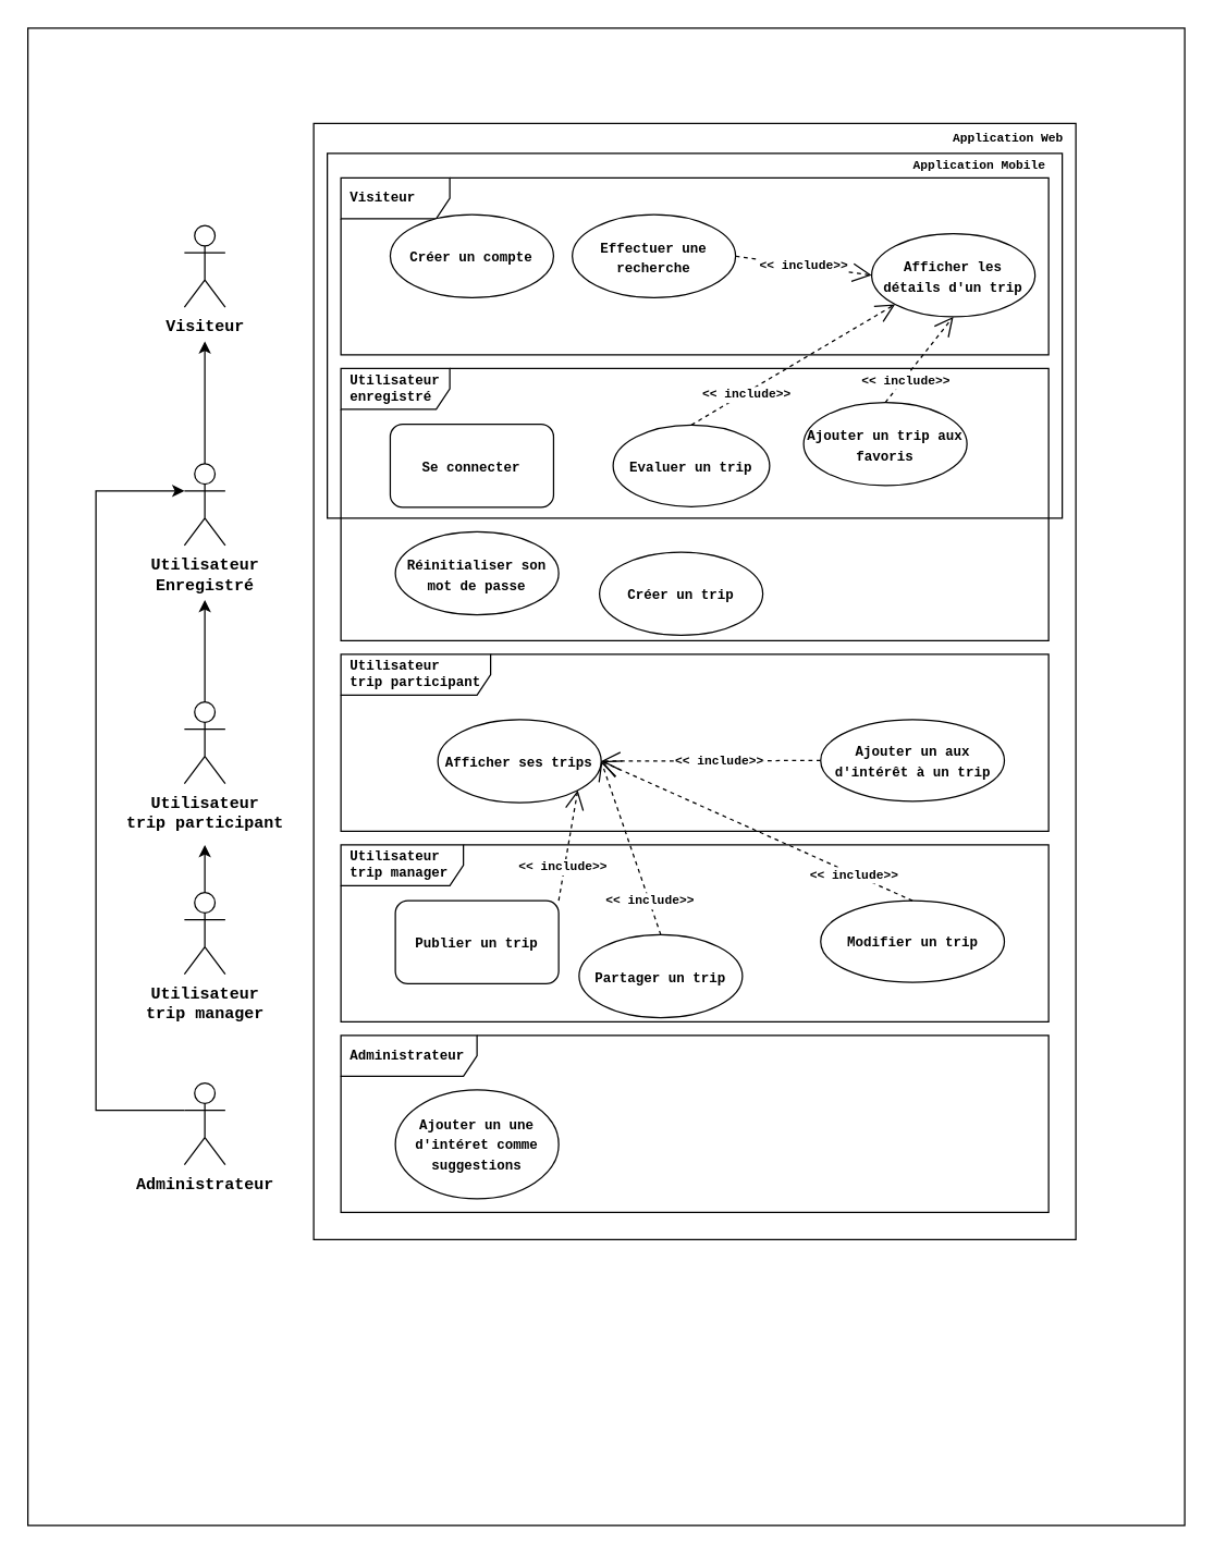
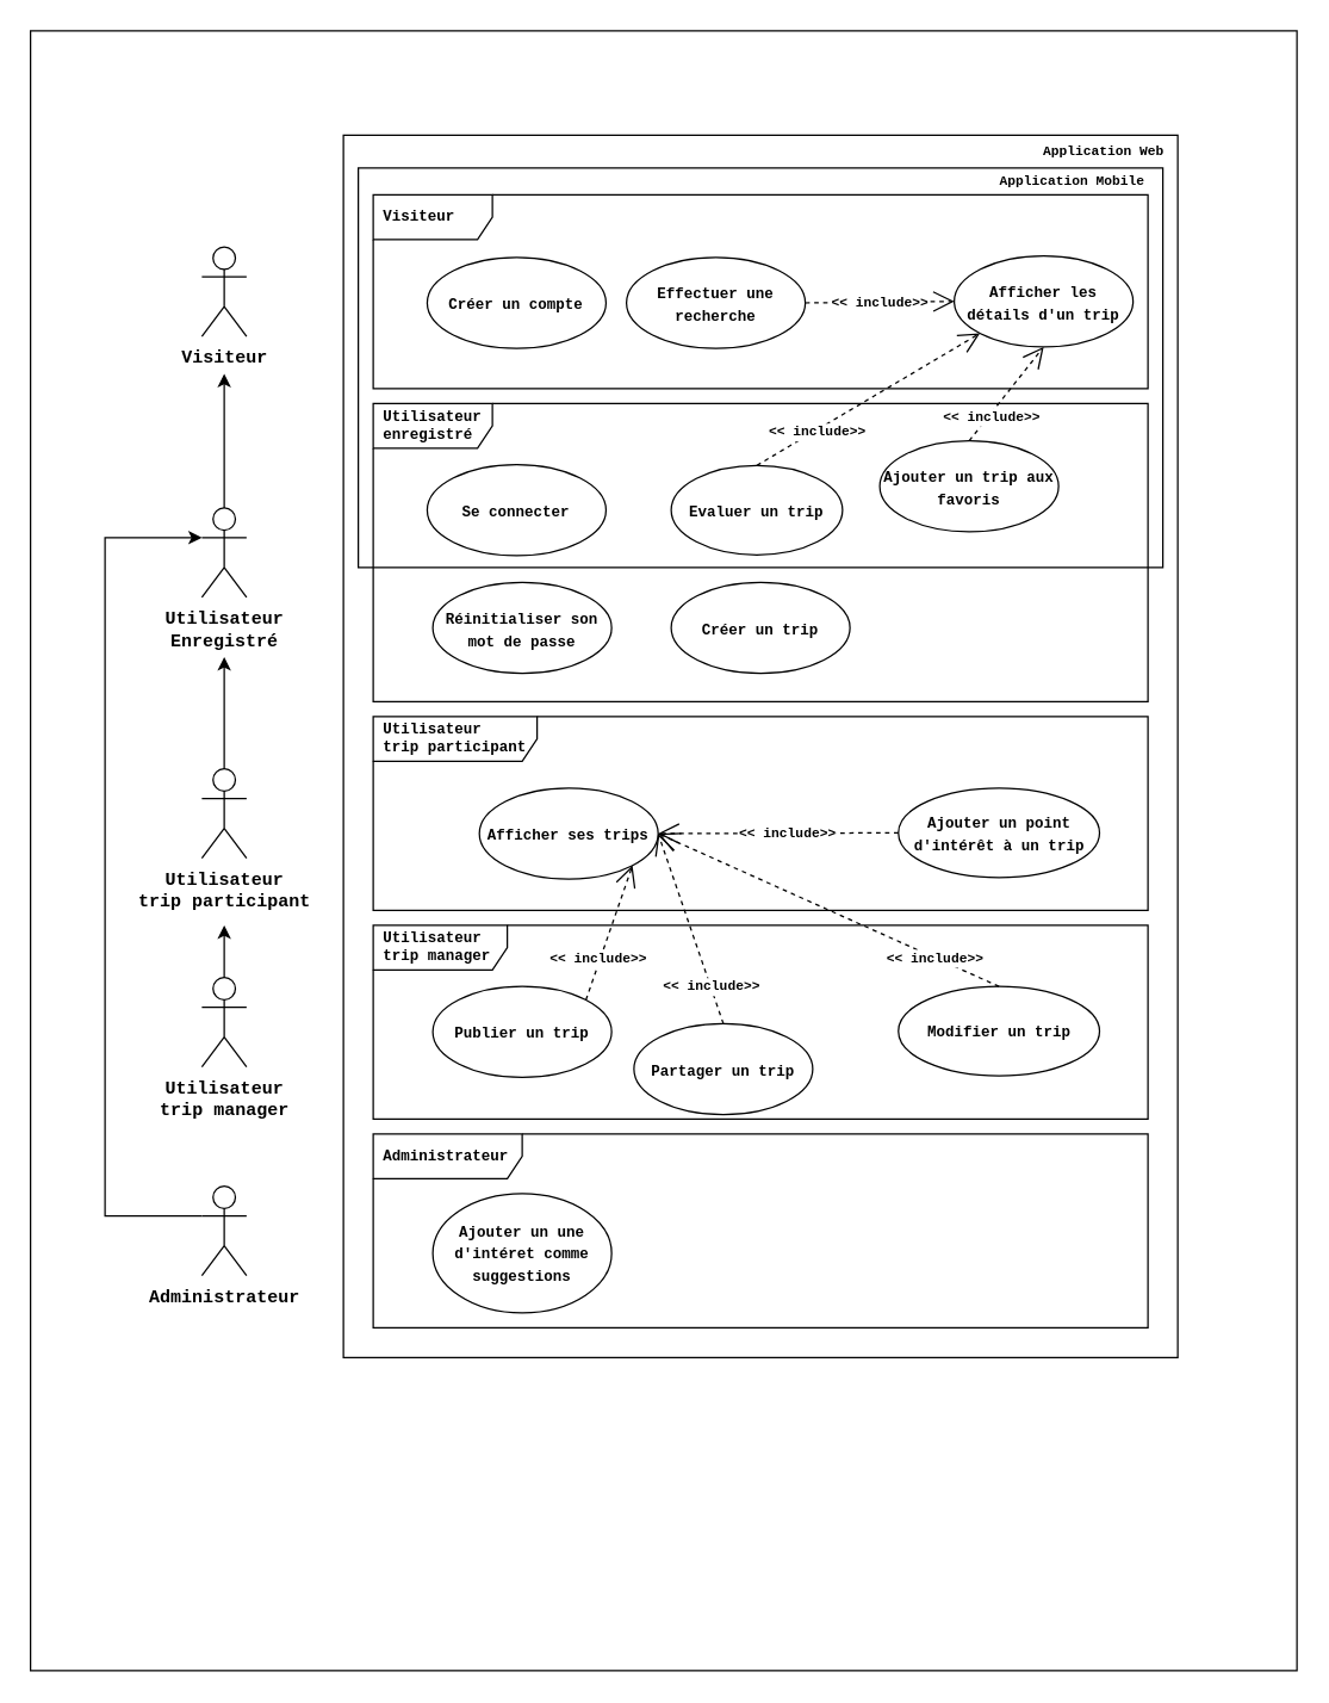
  <mxCell id="0" />
  <mxCell id="1" parent="0" />
  <mxCell id="2" value="" style="rounded=0;whiteSpace=wrap;html=1;fontFamily=Courier New;fontSize=6;strokeWidth=1;" vertex="1" parent="1"><mxGeometry width="850" height="1100" as="geometry" x="20" y="20" /></mxCell>
  <mxCell id="3" value="&lt;b&gt;Application Web&lt;/b&gt;" style="html=1;fontFamily=Courier New;fontSize=9;align=right;verticalAlign=top;spacing=0;spacingRight=10;spacingTop=2;" vertex="1" parent="1"><mxGeometry x="230" y="90" width="560" height="820" as="geometry" /></mxCell>
  <mxCell id="4" value="&lt;b&gt;Application Mobile&lt;/b&gt;" style="html=1;fontFamily=Courier New;fontSize=9;align=right;verticalAlign=top;spacing=0;spacingRight=13;" vertex="1" parent="1"><mxGeometry x="240" y="112" width="540" height="268" as="geometry" /></mxCell>
  <mxCell id="5" value="Administrateur" style="shape=umlFrame;tabPosition=left;html=1;boundedLbl=1;labelInHeader=1;width=100;height=30;swimlaneFillColor=#ffffff;align=left;spacingLeft=5;fontFamily=Courier New;fontSize=10;fontStyle=1" vertex="1" parent="1"><mxGeometry x="250" y="760" width="520" height="130" as="geometry" /></mxCell>
  <mxCell id="6" value="Utilisateur &lt;br&gt;trip manager" style="shape=umlFrame;tabPosition=left;html=1;boundedLbl=1;labelInHeader=1;width=90;height=30;swimlaneFillColor=#ffffff;align=left;spacingLeft=5;fontFamily=Courier New;fontSize=10;fontStyle=1" vertex="1" parent="1"><mxGeometry x="250" y="620" width="520" height="130" as="geometry" /></mxCell>
  <mxCell id="7" value="Utilisateur &lt;br&gt;enregistré" style="shape=umlFrame;tabPosition=left;html=1;boundedLbl=1;labelInHeader=1;width=80;height=30;swimlaneFillColor=#ffffff;align=left;spacingLeft=5;fontFamily=Courier New;fontSize=10;fontStyle=1" vertex="1" parent="1"><mxGeometry x="250" y="270" width="520" height="200" as="geometry" /></mxCell>
  <mxCell id="8" value="Visiteur" style="shape=umlFrame;tabPosition=left;html=1;boundedLbl=1;labelInHeader=1;width=80;height=30;swimlaneFillColor=#ffffff;align=left;spacingLeft=5;fontFamily=Courier New;fontSize=10;fontStyle=1" vertex="1" parent="1"><mxGeometry x="250" y="130" width="520" height="130" as="geometry" /></mxCell>
  <mxCell id="9" value="&lt;font face=&quot;Courier New&quot;&gt;&lt;b&gt;Utilisateur&lt;br&gt;trip manager&lt;br&gt;&lt;/b&gt;&lt;/font&gt;" style="shape=umlActor;verticalLabelPosition=bottom;verticalAlign=top;html=1;outlineConnect=0;" vertex="1" parent="1"><mxGeometry x="135" y="655" width="30" height="60" as="geometry" /></mxCell>
  <mxCell id="10" value="&lt;font face=&quot;Courier New&quot;&gt;&lt;b&gt;Administrateur&lt;/b&gt;&lt;/font&gt;" style="shape=umlActor;verticalLabelPosition=bottom;verticalAlign=top;html=1;outlineConnect=0;" vertex="1" parent="1"><mxGeometry x="135" y="795" width="30" height="60" as="geometry" /></mxCell>
- <mxCell id="11" value="&lt;font size=&quot;1&quot; face=&quot;Courier New&quot;&gt;&lt;b&gt;Créer un compte&lt;/b&gt;&lt;/font&gt;" style="ellipse;whiteSpace=wrap;html=1;" vertex="1" parent="1"><mxGeometry x="286.25" y="157" width="120" height="61" as="geometry" /></mxCell>
+ <mxCell id="11" value="&lt;font size=&quot;1&quot; face=&quot;Courier New&quot;&gt;&lt;b&gt;Créer un compte&lt;/b&gt;&lt;/font&gt;" style="ellipse;whiteSpace=wrap;html=1;" vertex="1" parent="1"><mxGeometry x="286.25" y="172" width="120" height="61" as="geometry" /></mxCell>
  <mxCell id="12" value="&lt;font face=&quot;Courier New&quot;&gt;&lt;b&gt;Visiteur&lt;/b&gt;&lt;/font&gt;" style="shape=umlActor;verticalLabelPosition=bottom;verticalAlign=top;html=1;outlineConnect=0;" vertex="1" parent="1"><mxGeometry x="135" y="165" width="30" height="60" as="geometry" /></mxCell>
  <mxCell id="13" value="&lt;font face=&quot;Courier New&quot;&gt;&lt;b&gt;Utilisateur&lt;br&gt;Enregistré&lt;br&gt;&lt;/b&gt;&lt;/font&gt;" style="shape=umlActor;verticalLabelPosition=bottom;verticalAlign=top;html=1;outlineConnect=0;" vertex="1" parent="1"><mxGeometry x="135" y="340" width="30" height="60" as="geometry" /></mxCell>
  <mxCell id="14" value="&lt;font size=&quot;1&quot; face=&quot;Courier New&quot;&gt;&lt;b style=&quot;&quot;&gt;Evaluer un trip&lt;/b&gt;&lt;/font&gt;" style="ellipse;whiteSpace=wrap;html=1;" vertex="1" parent="1"><mxGeometry x="450" y="311.5" width="115" height="60" as="geometry" /></mxCell>
  <mxCell id="15" value="&lt;font size=&quot;1&quot; face=&quot;Courier New&quot;&gt;&lt;b style=&quot;&quot;&gt;Ajouter un une d'intéret comme suggestions&lt;/b&gt;&lt;/font&gt;" style="ellipse;whiteSpace=wrap;html=1;" vertex="1" parent="1"><mxGeometry x="290" y="800" width="120" height="80" as="geometry" /></mxCell>
  <mxCell id="16" value="" style="endArrow=classic;html=1;rounded=0;fontFamily=Courier New;fontSize=10;exitX=0.5;exitY=0;exitDx=0;exitDy=0;exitPerimeter=0;" edge="1" parent="1" source="9"><mxGeometry width="50" height="50" relative="1" as="geometry"><mxPoint x="150.14" y="640" as="sourcePoint" /><mxPoint x="150" y="620" as="targetPoint" /></mxGeometry></mxCell>
  <mxCell id="17" value="" style="endArrow=classic;html=1;rounded=0;fontFamily=Courier New;fontSize=10;" edge="1" parent="1" source="13"><mxGeometry width="50" height="50" relative="1" as="geometry"><mxPoint x="149.8" y="320" as="sourcePoint" /><mxPoint x="150" y="250" as="targetPoint" /></mxGeometry></mxCell>
- <mxCell id="18" value="&lt;font size=&quot;1&quot; face=&quot;Courier New&quot;&gt;&lt;b&gt;Effectuer une recherche&lt;/b&gt;&lt;/font&gt;" style="ellipse;whiteSpace=wrap;html=1;" vertex="1" parent="1"><mxGeometry x="420" y="157" width="120" height="61" as="geometry" /></mxCell>
+ <mxCell id="18" value="&lt;font size=&quot;1&quot; face=&quot;Courier New&quot;&gt;&lt;b&gt;Effectuer une recherche&lt;/b&gt;&lt;/font&gt;" style="ellipse;whiteSpace=wrap;html=1;" vertex="1" parent="1"><mxGeometry x="420" y="172" width="120" height="61" as="geometry" /></mxCell>
  <mxCell id="19" value="&lt;font size=&quot;1&quot; face=&quot;Courier New&quot;&gt;&lt;b&gt;Afficher les détails d'un trip&lt;/b&gt;&lt;/font&gt;" style="ellipse;whiteSpace=wrap;html=1;" vertex="1" parent="1"><mxGeometry x="640" y="171" width="120" height="61" as="geometry" /></mxCell>
  <mxCell id="20" value="&lt;font style=&quot;font-size: 9px;&quot;&gt;&lt;b&gt;&amp;lt;&amp;lt; include&amp;gt;&amp;gt;&lt;/b&gt;&lt;/font&gt;" style="endArrow=open;endSize=12;dashed=1;html=1;rounded=0;fontFamily=Courier New;fontSize=10;exitX=1;exitY=0.5;exitDx=0;exitDy=0;entryX=0;entryY=0.5;entryDx=0;entryDy=0;" edge="1" parent="1" source="18" target="19"><mxGeometry width="160" relative="1" as="geometry"><mxPoint x="540" y="231.52" as="sourcePoint" /><mxPoint x="670" y="231.52" as="targetPoint" /></mxGeometry></mxCell>
- <mxCell id="21" value="&lt;font size=&quot;1&quot; face=&quot;Courier New&quot;&gt;&lt;b&gt;Créer un trip&lt;/b&gt;&lt;/font&gt;" style="ellipse;whiteSpace=wrap;html=1;" vertex="1" parent="1"><mxGeometry x="440" y="405" width="120" height="61" as="geometry" /></mxCell>
+ <mxCell id="21" value="&lt;font size=&quot;1&quot; face=&quot;Courier New&quot;&gt;&lt;b&gt;Créer un trip&lt;/b&gt;&lt;/font&gt;" style="ellipse;whiteSpace=wrap;html=1;" vertex="1" parent="1"><mxGeometry x="450" y="390" width="120" height="61" as="geometry" /></mxCell>
  <mxCell id="22" value="&lt;font size=&quot;1&quot; face=&quot;Courier New&quot;&gt;&lt;b&gt;Ajouter un trip aux favoris&lt;/b&gt;&lt;/font&gt;" style="ellipse;whiteSpace=wrap;html=1;" vertex="1" parent="1"><mxGeometry x="590" y="295" width="120" height="61" as="geometry" /></mxCell>
  <mxCell id="23" value="&lt;font style=&quot;font-size: 9px;&quot;&gt;&lt;b&gt;&amp;lt;&amp;lt; include&amp;gt;&amp;gt;&lt;/b&gt;&lt;/font&gt;" style="endArrow=open;endSize=12;dashed=1;html=1;rounded=0;fontFamily=Courier New;fontSize=10;exitX=0.5;exitY=0;exitDx=0;exitDy=0;entryX=0.5;entryY=1;entryDx=0;entryDy=0;" edge="1" parent="1" source="22" target="19"><mxGeometry x="-0.451" y="-2" width="160" relative="1" as="geometry"><mxPoint x="550" y="229.5" as="sourcePoint" /><mxPoint x="650" y="228.5" as="targetPoint" /><mxPoint as="offset" /></mxGeometry></mxCell>
  <mxCell id="24" value="&lt;font style=&quot;font-size: 9px;&quot;&gt;&lt;b&gt;&amp;lt;&amp;lt; include&amp;gt;&amp;gt;&lt;/b&gt;&lt;/font&gt;" style="endArrow=open;endSize=12;dashed=1;html=1;rounded=0;fontFamily=Courier New;fontSize=10;exitX=0.5;exitY=0;exitDx=0;exitDy=0;entryX=0;entryY=1;entryDx=0;entryDy=0;" edge="1" parent="1" source="14" target="19"><mxGeometry x="-0.47" y="-1" width="160" relative="1" as="geometry"><mxPoint x="710" y="350" as="sourcePoint" /><mxPoint x="710" y="259" as="targetPoint" /><mxPoint as="offset" /></mxGeometry></mxCell>
- <mxCell id="25" value="&lt;font size=&quot;1&quot; face=&quot;Courier New&quot;&gt;&lt;b&gt;Se connecter&lt;/b&gt;&lt;/font&gt;" style="whiteSpace=wrap;html=1;rounded=1;" vertex="1" parent="1"><mxGeometry x="286.25" y="311" width="120" height="61" as="geometry" /></mxCell>
+ <mxCell id="25" value="&lt;font size=&quot;1&quot; face=&quot;Courier New&quot;&gt;&lt;b&gt;Se connecter&lt;/b&gt;&lt;/font&gt;" style="ellipse;whiteSpace=wrap;html=1;" vertex="1" parent="1"><mxGeometry x="286.25" y="311" width="120" height="61" as="geometry" /></mxCell>
  <mxCell id="26" value="&lt;font size=&quot;1&quot; face=&quot;Courier New&quot;&gt;&lt;b&gt;Réinitialiser son mot de passe&lt;/b&gt;&lt;/font&gt;" style="ellipse;whiteSpace=wrap;html=1;" vertex="1" parent="1"><mxGeometry x="290" y="390" width="120" height="61" as="geometry" /></mxCell>
- <mxCell id="27" value="&lt;b style=&quot;font-family: &amp;quot;Courier New&amp;quot;; font-size: x-small;&quot;&gt;Publier un trip&lt;/b&gt;" style="whiteSpace=wrap;html=1;rounded=1;" vertex="1" parent="1"><mxGeometry x="290" y="661" width="120" height="61" as="geometry" /></mxCell>
+ <mxCell id="27" value="&lt;b style=&quot;font-family: &amp;quot;Courier New&amp;quot;; font-size: x-small;&quot;&gt;Publier un trip&lt;/b&gt;" style="ellipse;whiteSpace=wrap;html=1;" vertex="1" parent="1"><mxGeometry x="290" y="661" width="120" height="61" as="geometry" /></mxCell>
  <mxCell id="28" value="&lt;b style=&quot;font-family: &amp;quot;Courier New&amp;quot;; font-size: x-small;&quot;&gt;Partager un trip&lt;/b&gt;" style="ellipse;whiteSpace=wrap;html=1;" vertex="1" parent="1"><mxGeometry x="425" y="686" width="120" height="61" as="geometry" /></mxCell>
  <mxCell id="29" value="&lt;font face=&quot;Courier New&quot;&gt;&lt;b&gt;Utilisateur&lt;br&gt;trip participant&lt;br&gt;&lt;/b&gt;&lt;/font&gt;" style="shape=umlActor;verticalLabelPosition=bottom;verticalAlign=top;html=1;outlineConnect=0;" vertex="1" parent="1"><mxGeometry x="135" y="515" width="30" height="60" as="geometry" /></mxCell>
  <mxCell id="30" value="" style="endArrow=classic;html=1;rounded=0;fontFamily=Courier New;fontSize=10;exitX=0.5;exitY=0;exitDx=0;exitDy=0;exitPerimeter=0;" edge="1" parent="1" source="29"><mxGeometry width="50" height="50" relative="1" as="geometry"><mxPoint x="149.8" y="505" as="sourcePoint" /><mxPoint x="150" y="440" as="targetPoint" /></mxGeometry></mxCell>
  <mxCell id="31" value="Utilisateur &lt;br&gt;trip participant" style="shape=umlFrame;tabPosition=left;html=1;boundedLbl=1;labelInHeader=1;width=110;height=30;swimlaneFillColor=#ffffff;align=left;spacingLeft=5;fontFamily=Courier New;fontSize=10;fontStyle=1" vertex="1" parent="1"><mxGeometry x="250" y="480" width="520" height="130" as="geometry" /></mxCell>
  <mxCell id="32" value="&lt;font size=&quot;1&quot; face=&quot;Courier New&quot;&gt;&lt;b&gt;Afficher ses trips&lt;/b&gt;&lt;/font&gt;" style="ellipse;whiteSpace=wrap;html=1;" vertex="1" parent="1"><mxGeometry x="321.25" y="528" width="120" height="61" as="geometry" /></mxCell>
- <mxCell id="33" value="&lt;font size=&quot;1&quot; face=&quot;Courier New&quot;&gt;&lt;b&gt;Ajouter un aux d'intérêt à un trip&lt;/b&gt;&lt;/font&gt;" style="ellipse;whiteSpace=wrap;html=1;" vertex="1" parent="1"><mxGeometry x="602.5" y="528" width="135" height="60" as="geometry" /></mxCell>
+ <mxCell id="33" value="&lt;font size=&quot;1&quot; face=&quot;Courier New&quot;&gt;&lt;b&gt;Ajouter un point d'intérêt à un trip&lt;/b&gt;&lt;/font&gt;" style="ellipse;whiteSpace=wrap;html=1;" vertex="1" parent="1"><mxGeometry x="602.5" y="528" width="135" height="60" as="geometry" /></mxCell>
  <mxCell id="34" value="&lt;font size=&quot;1&quot; face=&quot;Courier New&quot;&gt;&lt;b&gt;Modifier un trip&lt;/b&gt;&lt;/font&gt;" style="ellipse;whiteSpace=wrap;html=1;" vertex="1" parent="1"><mxGeometry x="602.5" y="661" width="135" height="60" as="geometry" /></mxCell>
  <mxCell id="35" value="&lt;font style=&quot;font-size: 9px;&quot;&gt;&lt;b&gt;&amp;lt;&amp;lt; include&amp;gt;&amp;gt;&lt;/b&gt;&lt;/font&gt;" style="endArrow=open;endSize=12;dashed=1;html=1;rounded=0;fontFamily=Courier New;fontSize=10;exitX=0;exitY=0.5;exitDx=0;exitDy=0;entryX=1;entryY=0.5;entryDx=0;entryDy=0;" edge="1" parent="1" source="33" target="32"><mxGeometry x="-0.07" width="160" relative="1" as="geometry"><mxPoint x="586.87" y="550" as="sourcePoint" /><mxPoint x="426" y="551" as="targetPoint" /><mxPoint as="offset" /></mxGeometry></mxCell>
  <mxCell id="36" value="&lt;font style=&quot;font-size: 9px;&quot;&gt;&lt;b&gt;&amp;lt;&amp;lt; include&amp;gt;&amp;gt;&lt;/b&gt;&lt;/font&gt;" style="endArrow=open;endSize=12;dashed=1;html=1;rounded=0;fontFamily=Courier New;fontSize=10;exitX=1;exitY=0;exitDx=0;exitDy=0;entryX=1;entryY=1;entryDx=0;entryDy=0;" edge="1" parent="1" source="27" target="32"><mxGeometry x="-0.4" y="1" width="160" relative="1" as="geometry"><mxPoint x="612.5" y="588" as="sourcePoint" /><mxPoint x="416.25" y="588.5" as="targetPoint" /><mxPoint as="offset" /></mxGeometry></mxCell>
  <mxCell id="37" value="&lt;font style=&quot;font-size: 9px;&quot;&gt;&lt;b&gt;&amp;lt;&amp;lt; include&amp;gt;&amp;gt;&lt;/b&gt;&lt;/font&gt;" style="endArrow=open;endSize=12;dashed=1;html=1;rounded=0;fontFamily=Courier New;fontSize=10;exitX=0.5;exitY=0;exitDx=0;exitDy=0;entryX=1;entryY=0.5;entryDx=0;entryDy=0;" edge="1" parent="1" source="28" target="32"><mxGeometry x="-0.621" width="160" relative="1" as="geometry"><mxPoint x="612.5" y="588" as="sourcePoint" /><mxPoint x="416.25" y="588.5" as="targetPoint" /><mxPoint as="offset" /></mxGeometry></mxCell>
  <mxCell id="38" value="&lt;font style=&quot;font-size: 9px;&quot;&gt;&lt;b&gt;&amp;lt;&amp;lt; include&amp;gt;&amp;gt;&lt;/b&gt;&lt;/font&gt;" style="endArrow=open;endSize=12;dashed=1;html=1;rounded=0;fontFamily=Courier New;fontSize=10;exitX=0.5;exitY=0;exitDx=0;exitDy=0;entryX=1;entryY=0.5;entryDx=0;entryDy=0;" edge="1" parent="1" source="34" target="32"><mxGeometry x="-0.622" width="160" relative="1" as="geometry"><mxPoint x="520" y="701" as="sourcePoint" /><mxPoint x="416.25" y="588.5" as="targetPoint" /><mxPoint as="offset" /></mxGeometry></mxCell>
  <mxCell id="39" value="" style="edgeStyle=segmentEdgeStyle;endArrow=classic;html=1;rounded=0;fontFamily=Courier New;fontSize=9;exitX=0;exitY=0.333;exitDx=0;exitDy=0;exitPerimeter=0;entryX=0;entryY=0.333;entryDx=0;entryDy=0;entryPerimeter=0;" edge="1" parent="1" source="10" target="13"><mxGeometry width="50" height="50" relative="1" as="geometry"><mxPoint x="70" y="820" as="sourcePoint" /><mxPoint x="130" y="360" as="targetPoint" /><Array as="points"><mxPoint x="70" y="815" /><mxPoint x="70" y="360" /></Array></mxGeometry></mxCell>
  <mxCell id="40" value="" style="line;strokeWidth=1;html=1;fontFamily=Courier New;fontSize=6;" vertex="1" parent="1"><mxGeometry x="250" y="375" width="520" height="10" as="geometry" /></mxCell>
